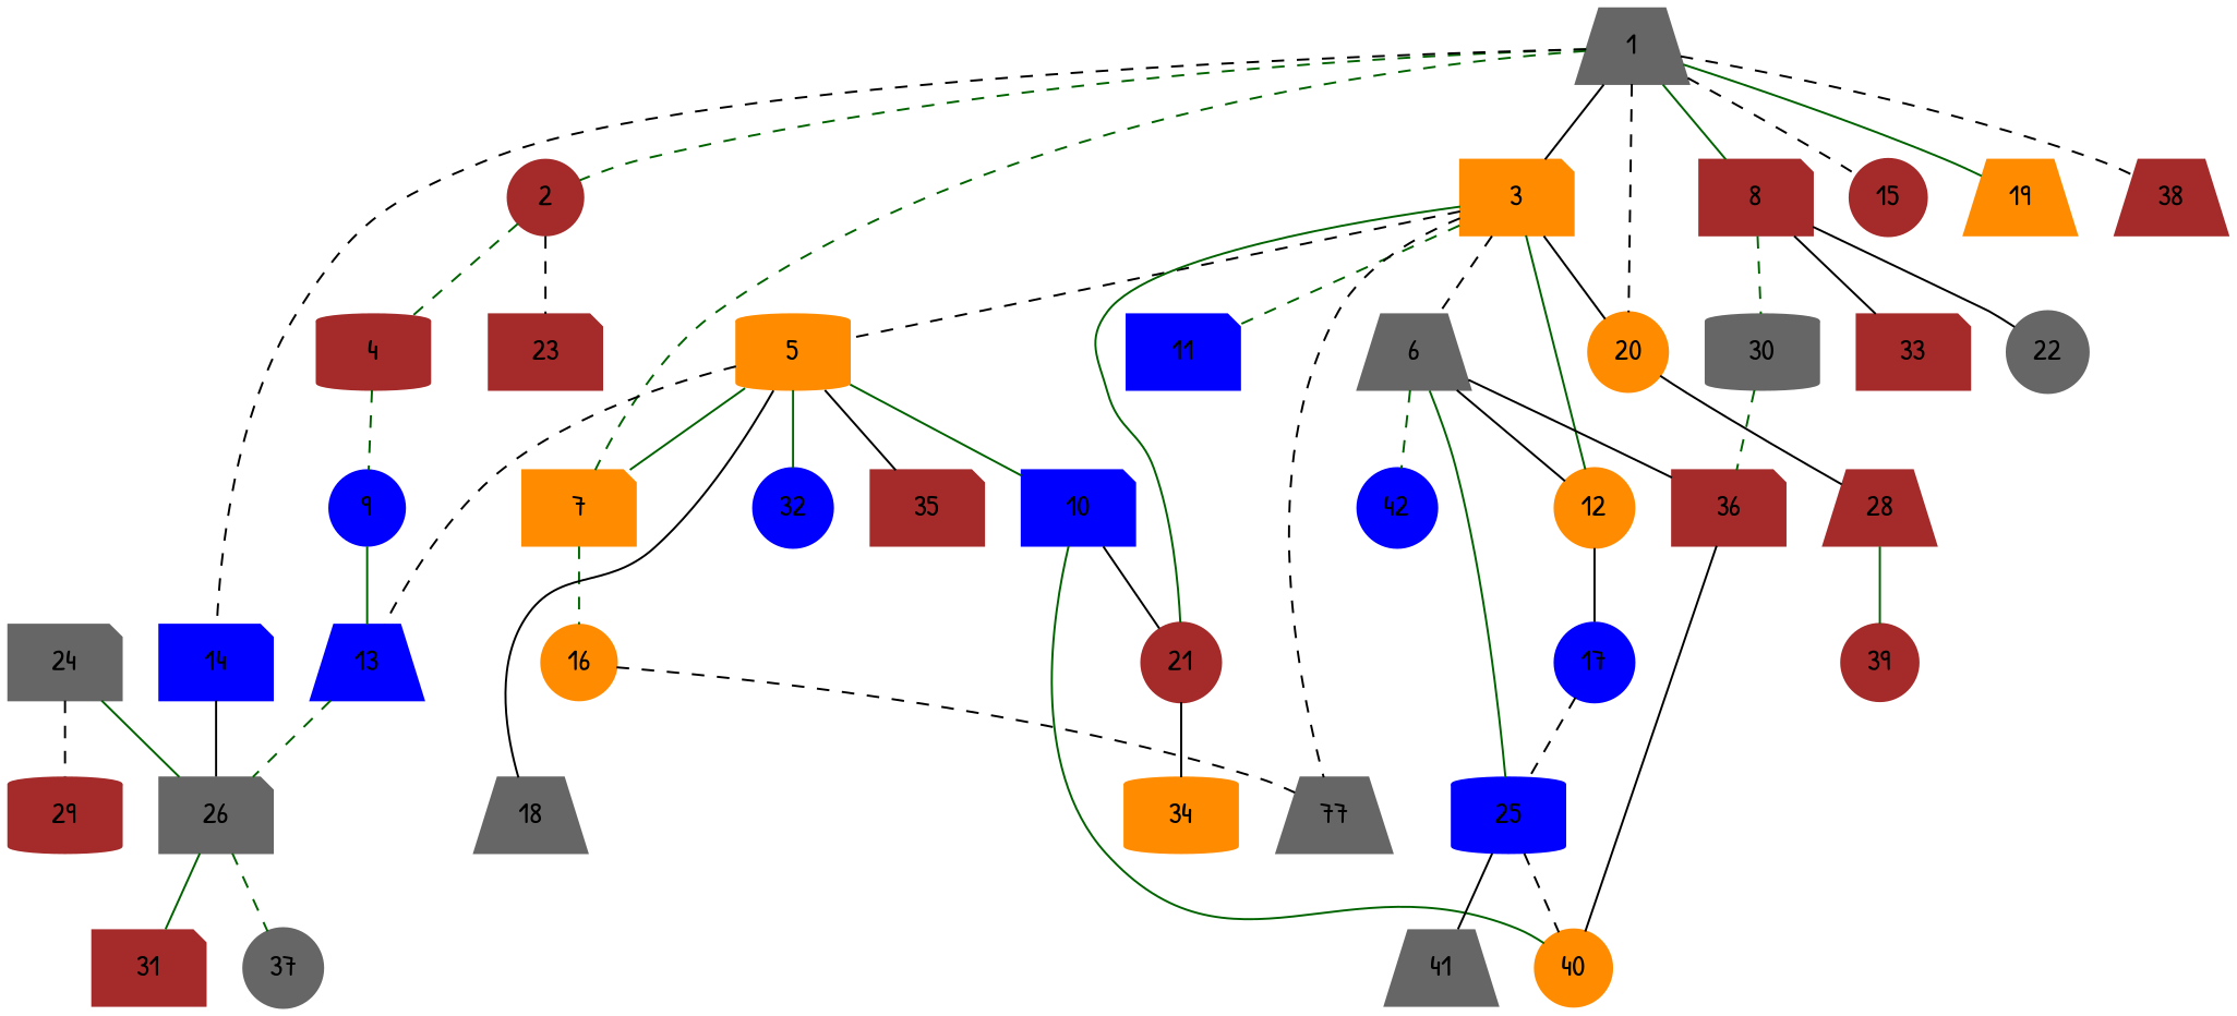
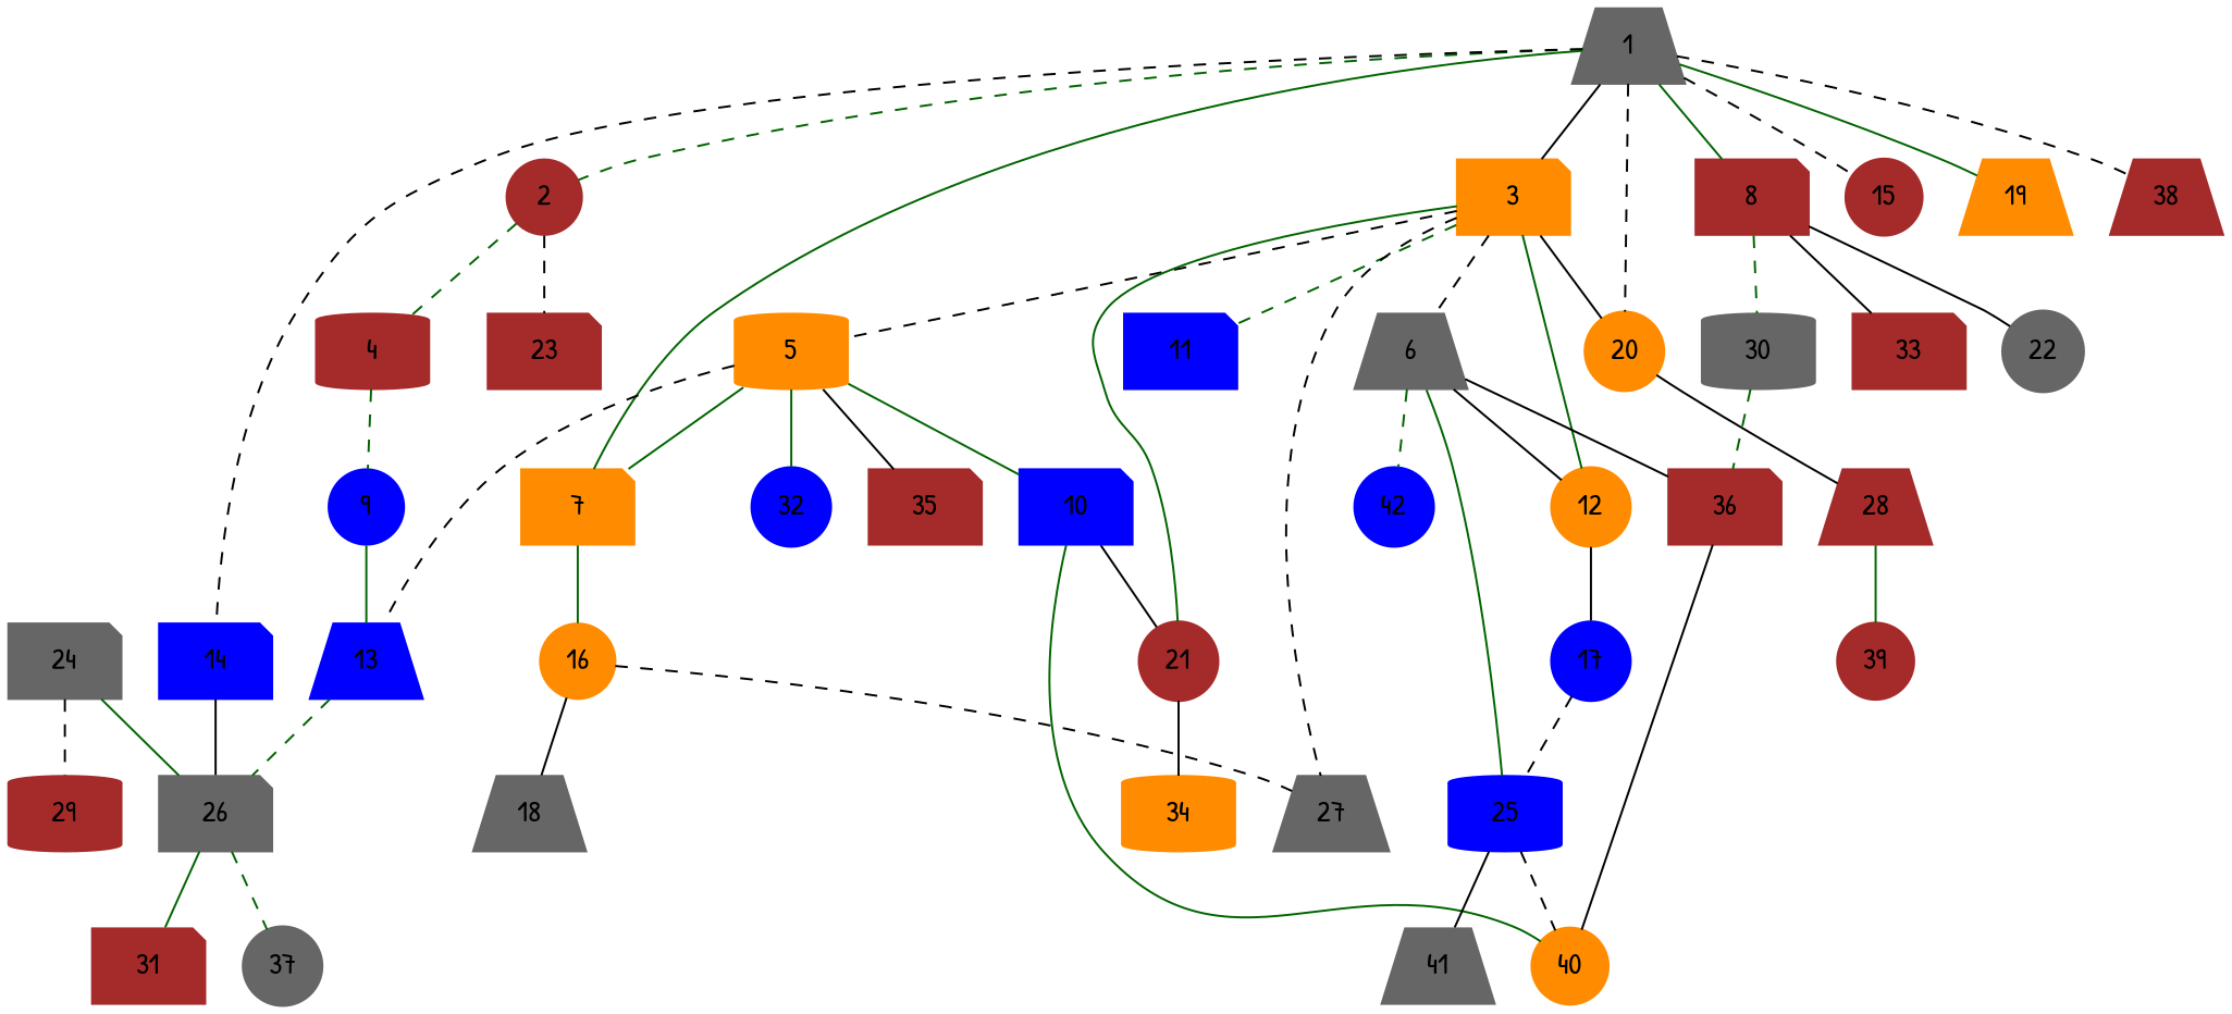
  graph {
    fontname="Patrick Hand"
    node [color=brown fontname="Patrick Hand" shape=circle style=filled]
    edge [color=black fontname="Patrick Hand" style=solid weight=1.0]
    1 [color=gray40 shape=trapezium]
    2
    3 [color=darkorange shape=note]
    7 [color=darkorange shape=note]
    8 [shape=note]
    14 [color=blue shape=note]
    15
    19 [color=darkorange shape=trapezium]
    20 [color=darkorange]
    38 [shape=trapezium]
    4 [shape=cylinder]
    23 [shape=note]
    5 [color=darkorange shape=cylinder]
    6 [color=gray40 shape=trapezium]
    11 [color=blue shape=note]
    12 [color=darkorange]
    21
-   27 [color=gray40 shape=trapezium label=77]
+   27 [color=gray40 shape=trapezium]
    16 [color=darkorange]
    22 [color=gray40]
    30 [color=gray40 shape=cylinder]
    33 [shape=note]
    26 [color=gray40 shape=note]
    28 [shape=trapezium]
    9 [color=blue]
    10 [color=blue shape=note]
    13 [color=blue shape=trapezium]
    18 [color=gray40 shape=trapezium]
    32 [color=blue]
    35 [shape=note]
    25 [color=blue shape=cylinder]
    36 [shape=note]
    42 [color=blue]
    17 [color=blue]
    34 [color=darkorange shape=cylinder]
    40 [color=darkorange]
    41 [color=gray40 shape=trapezium]
    31 [shape=note]
    37 [color=gray40]
    24 [color=gray40 shape=note]
    29 [shape=cylinder]
    39
    1 -- 2 [color=darkgreen style=dashed]
    1 -- 3
-   1 -- 7 [color=darkgreen style=dashed]
+   1 -- 7 [color=darkgreen]
    1 -- 8 [color=darkgreen]
    1 -- 14 [style=dashed]
    1 -- 15 [style=dashed]
    1 -- 19 [color=darkgreen]
    1 -- 20 [style=dashed]
    1 -- 38 [style=dashed]
    2 -- 4 [color=darkgreen style=dashed]
    2 -- 23 [style=dashed]
    3 -- 20 [weight=4.0]
    3 -- 5 [style=dashed]
    3 -- 6 [style=dashed]
    3 -- 11 [color=darkgreen style=dashed]
    3 -- 12 [color=darkgreen]
    3 -- 21 [color=darkgreen]
    3 -- 27 [style=dashed]
-   7 -- 16 [color=darkgreen style=dashed weight=8.0]
+   7 -- 16 [color=darkgreen weight=8.0]
    8 -- 22
    8 -- 30 [color=darkgreen style=dashed weight=2.0]
    8 -- 33
    14 -- 26
    20 -- 28
    4 -- 9 [color=darkgreen style=dashed]
    5 -- 7 [color=darkgreen]
    5 -- 10 [color=darkgreen]
    5 -- 13 [style=dashed]
-   5 -- 18
+   16 -- 18
    5 -- 32 [color=darkgreen]
    5 -- 35
    6 -- 12
    6 -- 25 [color=darkgreen]
    6 -- 36
    6 -- 42 [color=darkgreen style=dashed]
    12 -- 17 [weight=2.0]
    21 -- 34
    16 -- 27 [style=dashed]
    30 -- 36 [color=darkgreen style=dashed]
    26 -- 31 [color=darkgreen]
    26 -- 37 [color=darkgreen style=dashed]
    28 -- 39 [color=darkgreen]
    9 -- 13 [color=darkgreen]
    10 -- 21
    10 -- 40 [color=darkgreen]
    13 -- 26 [color=darkgreen style=dashed]
    25 -- 40 [style=dashed]
    25 -- 41
    36 -- 40
    17 -- 25 [style=dashed]
    24 -- 26 [color=darkgreen]
    24 -- 29 [style=dashed weight=2.0]
  }
